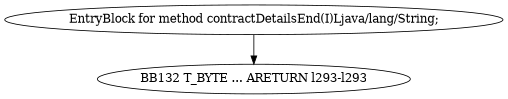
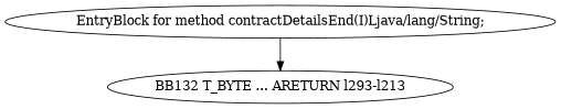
  digraph {
-   n1 [label="BB132 T_BYTE ... ARETURN l293-l293"]
+   n1 [label="BB132 T_BYTE ... ARETURN l293-l213"]
    n2 [label="EntryBlock for method contractDetailsEnd(I)Ljava/lang/String;"]
    n2 -> n1
  }
